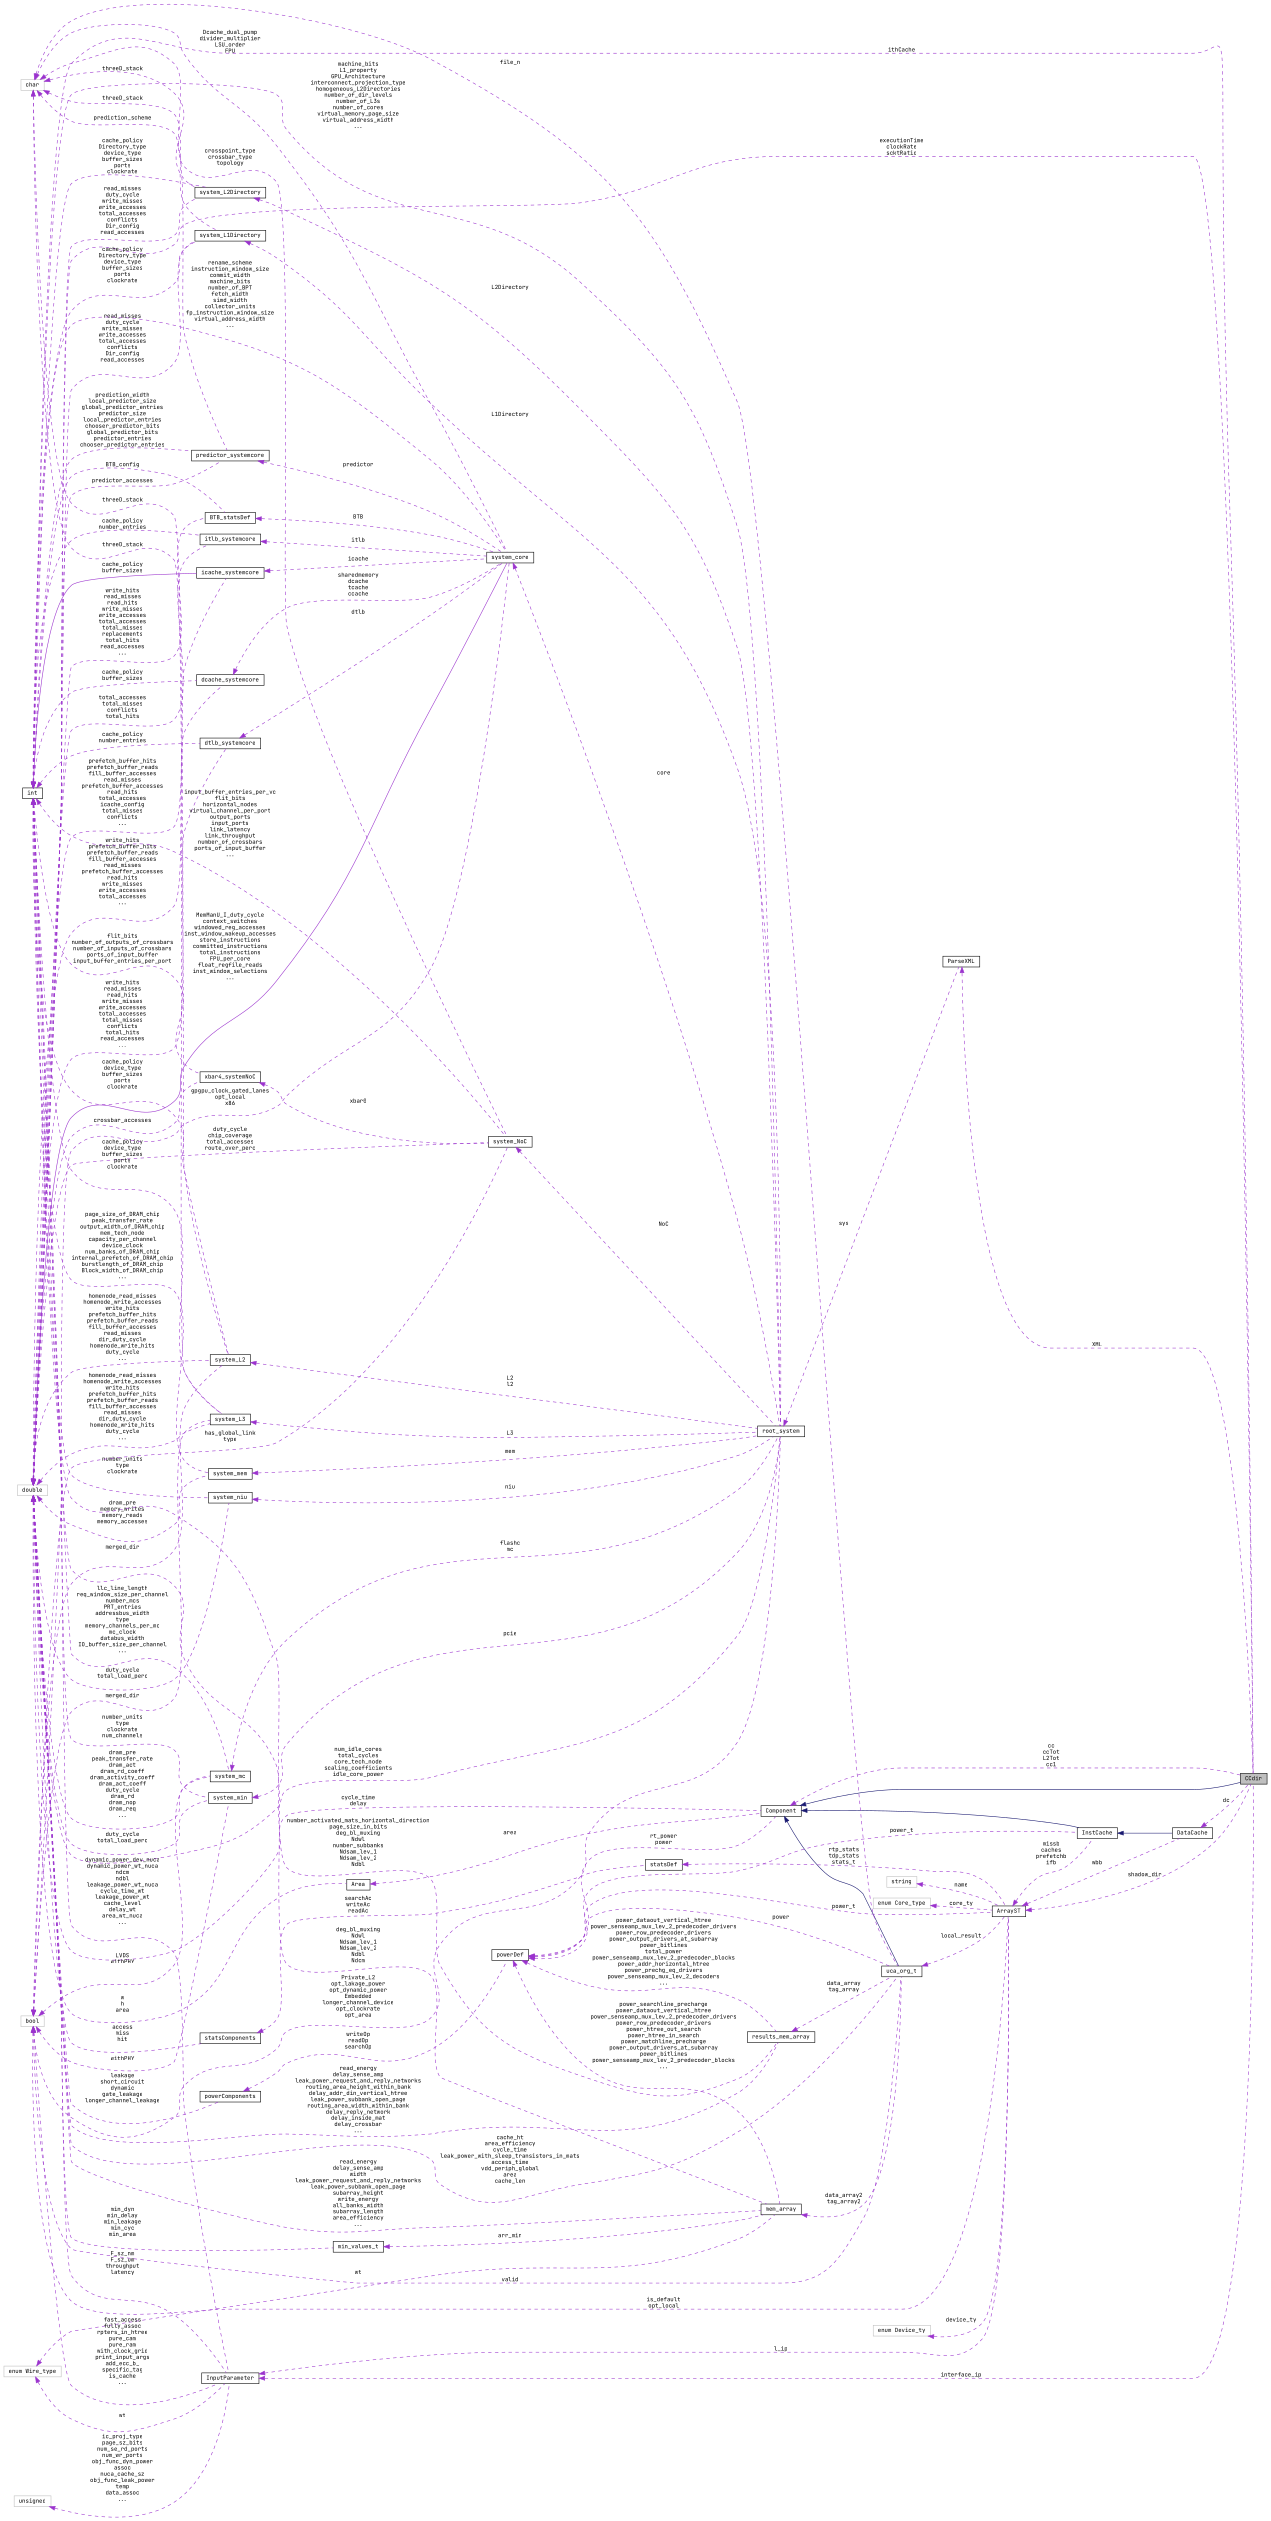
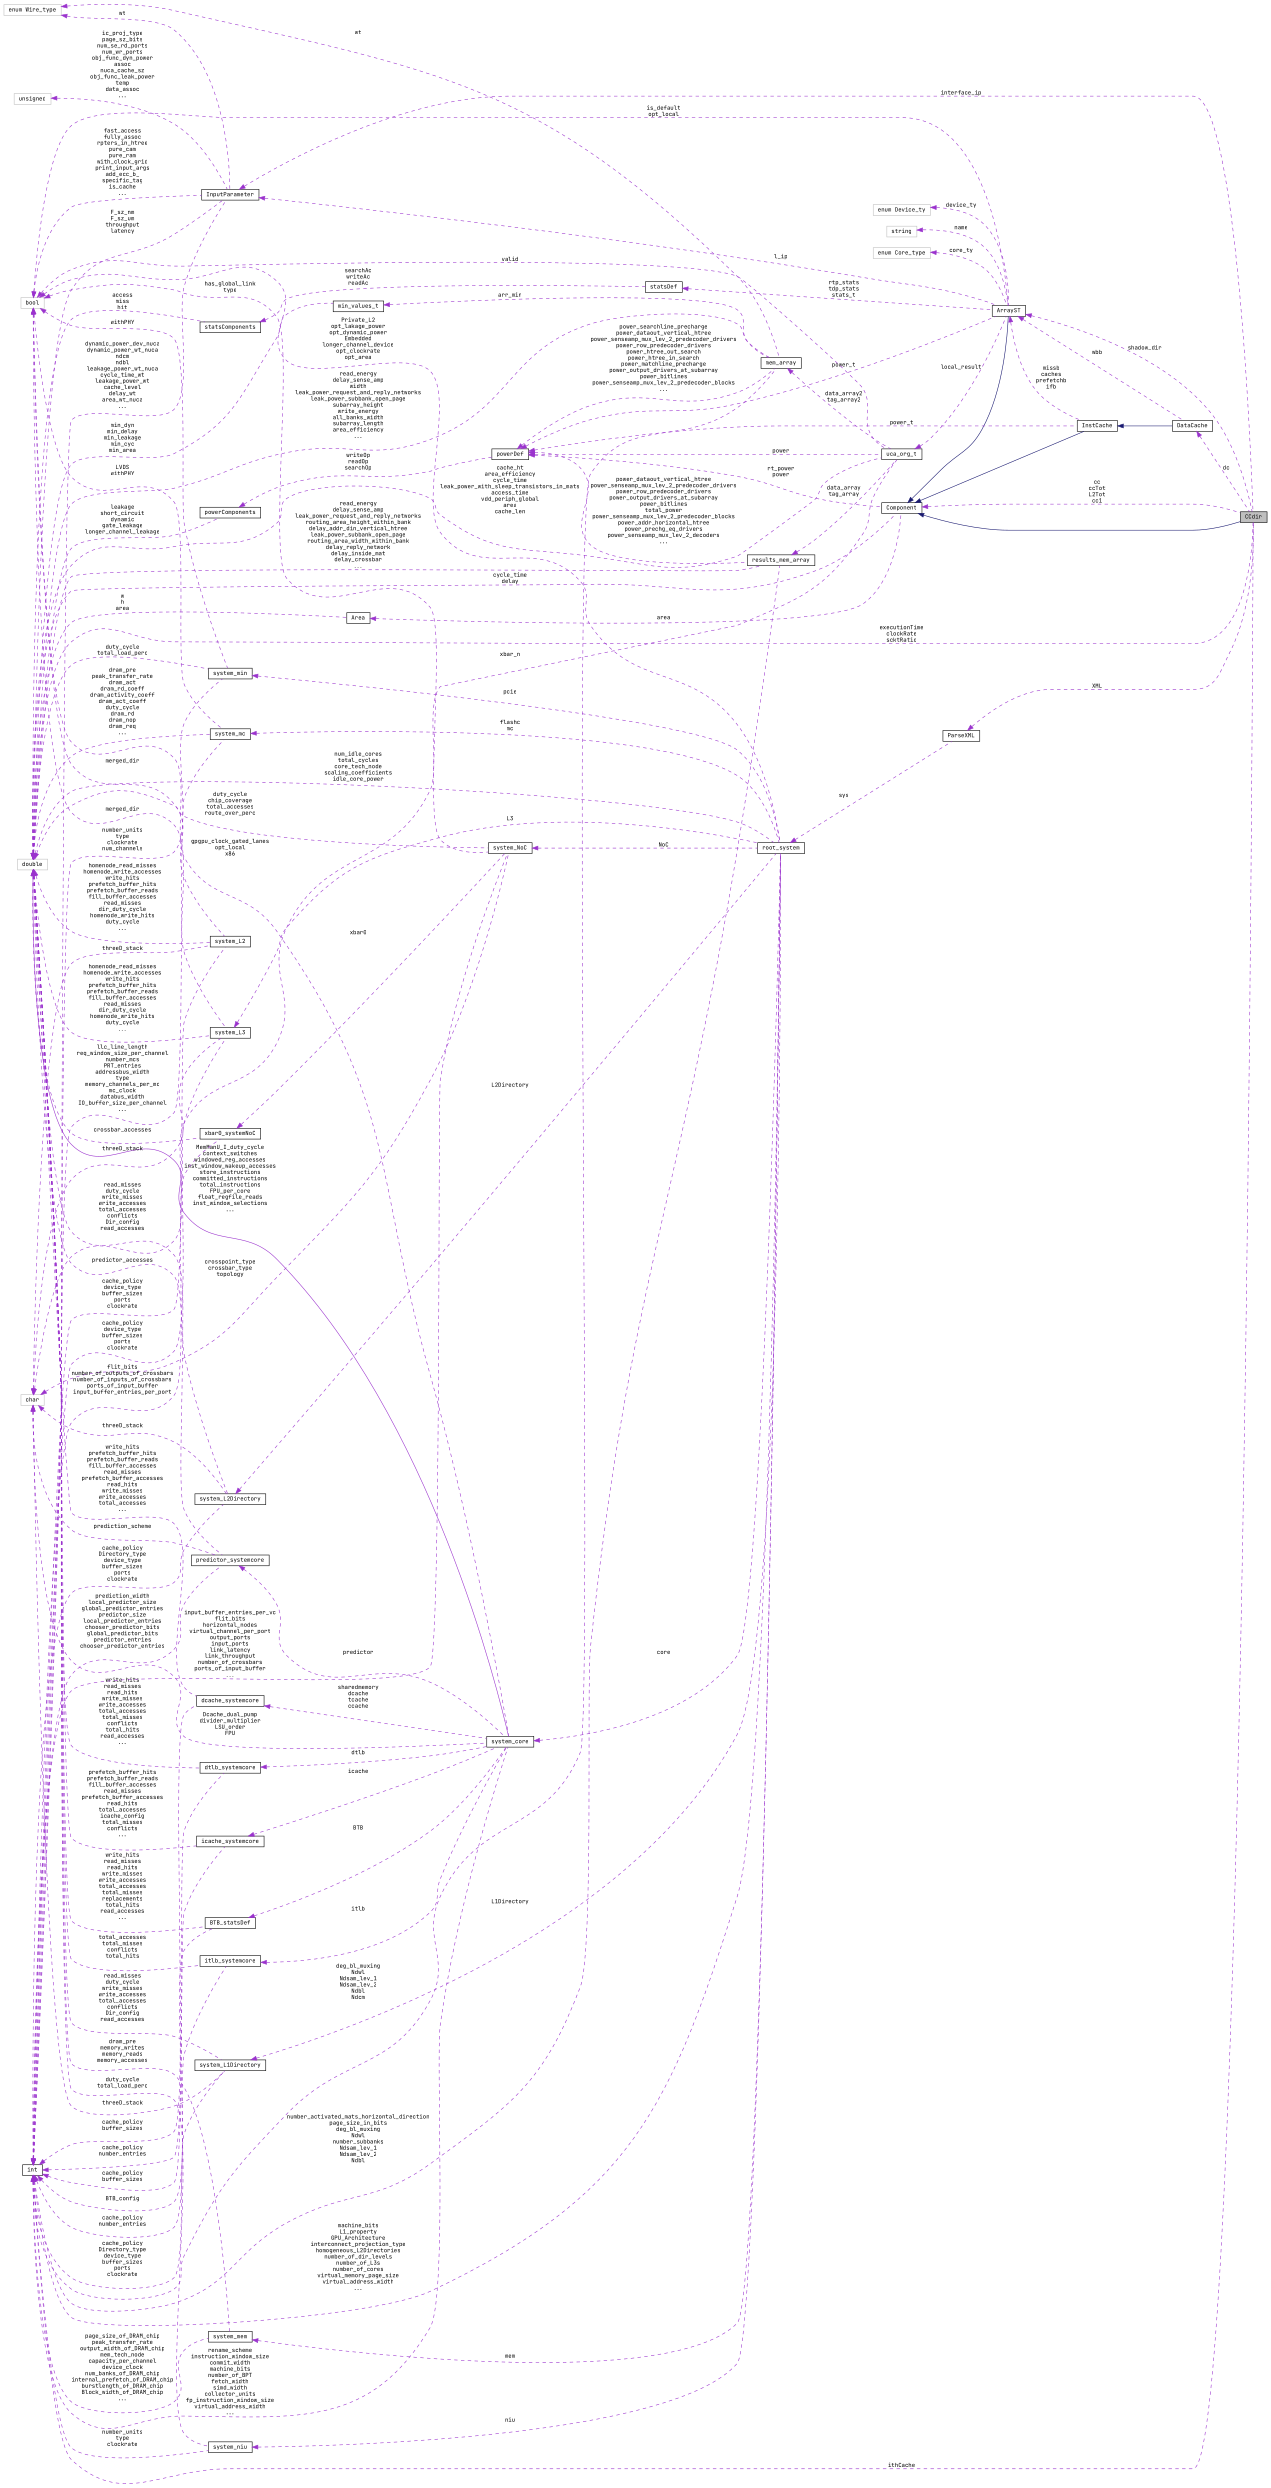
  digraph {
    fontname="JetBrains Mono"
    rankdir=LR
    node [color=black fontname="JetBrains Mono" fontsize=10 shape=record]
    edge [color=darkorchid3 dir=back fontname="JetBrains Mono" fontsize=10 labelfontname=FreeSans labelfontsize=10 style=dashed]
    n1 [fillcolor=grey75 fontcolor=black height=0.2 label=CCdir style=filled width=0.4]
    n2 [height=0.2 label=Component width=0.4]
    n3 [height=0.2 label=ArrayST width=0.4]
    n4 [height=0.2 label=InstCache width=0.4]
    n5 [height=0.2 label=DataCache width=0.4]
    n6 [color=grey75 height=0.2 label=double width=0.4]
    n7 [height=0.2 label=powerComponents width=0.4]
    n8 [height=0.2 label=Area width=0.4]
    n9 [height=0.2 label=uca_org_t width=0.4]
    n10 [height=0.2 label=mem_array width=0.4]
    n11 [height=0.2 label=min_values_t width=0.4]
    n12 [height=0.2 label=results_mem_array width=0.4]
    n13 [height=0.2 label=statsComponents width=0.4]
    n14 [height=0.2 label=InputParameter width=0.4]
    n15 [height=0.2 label=root_system width=0.4]
    n16 [height=0.2 label=system_L2 width=0.4]
    n17 [height=0.2 label=system_L3 width=0.4]
    n18 [height=0.2 label=system_L2Directory width=0.4]
    n19 [height=0.2 label=system_mc width=0.4]
    n20 [height=0.2 label=system_mem width=0.4]
    n21 [height=0.2 label=system_L1Directory width=0.4]
    n22 [height=0.2 label=system_niu width=0.4]
    n23 [height=0.2 label=system_core width=0.4]
    n24 [height=0.2 label=predictor_systemcore width=0.4]
    n25 [height=0.2 label=BTB_statsDef width=0.4]
    n26 [height=0.2 label=itlb_systemcore width=0.4]
    n27 [height=0.2 label=icache_systemcore width=0.4]
    n28 [height=0.2 label=dcache_systemcore width=0.4]
    n29 [height=0.2 label=dtlb_systemcore width=0.4]
    n30 [height=0.2 label=system_NoC width=0.4]
-   n31 [height=0.2 label=xbar4_systemNoC width=0.4]
+   n31 [height=0.2 label=xbar0_systemNoC width=0.4]
    n32 [height=0.2 label=system_min width=0.4]
    n33 [height=0.2 label=powerDef width=0.4]
    n34 [height=0.2 label=statsDef width=0.4]
    n35 [height=0.2 label=ParseXML width=0.4]
    n36 [color=grey75 height=0.2 label="enum Device_ty" width=0.4]
    n37 [color=grey75 height=0.2 label=char width=0.4]
    n38 [height=0.2 label=int width=0.4]
    n39 [color=grey75 height=0.2 label="enum Wire_type" width=0.4]
    n40 [color=grey75 height=0.2 label=bool width=0.4]
    n41 [color=grey75 height=0.2 label=string width=0.4]
    n42 [color=grey75 height=0.2 label=unsigned width=0.4]
    n43 [color=grey75 height=0.2 label="enum Core_type" width=0.4]
    n2 -> n1 [color=midnightblue style=solid]
    n2 -> n1 [label="cc\nccTot\nL2Tot\ncc1"]
-   n2 -> n9 [color=midnightblue style=solid]
+   n2 -> n3 [color=midnightblue style=solid]
    n2 -> n4 [color=midnightblue style=solid]
    n3 -> n1 [label=shadow_dir]
    n3 -> n4 [label="missb\ncaches\nprefetchb\nifb"]
    n3 -> n5 [label=wbb]
    n4 -> n5 [color=midnightblue style=solid]
    n5 -> n1 [label=dc]
    n6 -> n1 [label="executionTime\nclockRate\nscktRatio"]
    n6 -> n2 [label="cycle_time\ndelay"]
    n6 -> n7 [label="leakage\nshort_circuit\ndynamic\ngate_leakage\nlonger_channel_leakage"]
    n6 -> n8 [label="w\nh\narea"]
    n6 -> n9 [label="cache_ht\narea_efficiency\ncycle_time\nleak_power_with_sleep_transistors_in_mats\naccess_time\nvdd_periph_global\narea\ncache_len"]
    n6 -> n10 [label="read_energy\ndelay_sense_amp\nwidth\nleak_power_request_and_reply_networks\nleak_power_subbank_open_page\nsubarray_height\nwrite_energy\nall_banks_width\nsubarray_length\narea_efficiency\n..."]
    n6 -> n11 [label="min_dyn\nmin_delay\nmin_leakage\nmin_cyc\nmin_area"]
    n6 -> n12 [label="read_energy\ndelay_sense_amp\nleak_power_request_and_reply_networks\nrouting_area_height_within_bank\ndelay_addr_din_vertical_htree\nleak_power_subbank_open_page\nrouting_area_width_within_bank\ndelay_reply_network\ndelay_inside_mat\ndelay_crossbar\n..."]
    n6 -> n13 [label="access\nmiss\nhit"]
    n6 -> n14 [label="F_sz_nm\nF_sz_um\nthroughput\nlatency"]
    n6 -> n15 [label="num_idle_cores\ntotal_cycles\ncore_tech_node\nscaling_coefficients\nidle_core_power"]
    n6 -> n16 [label="homenode_read_misses\nhomenode_write_accesses\nwrite_hits\nprefetch_buffer_hits\nprefetch_buffer_reads\nfill_buffer_accesses\nread_misses\ndir_duty_cycle\nhomenode_write_hits\nduty_cycle\n..."]
    n6 -> n17 [label="homenode_read_misses\nhomenode_write_accesses\nwrite_hits\nprefetch_buffer_hits\nprefetch_buffer_reads\nfill_buffer_accesses\nread_misses\ndir_duty_cycle\nhomenode_write_hits\nduty_cycle\n..."]
    n6 -> n18 [label="read_misses\nduty_cycle\nwrite_misses\nwrite_accesses\ntotal_accesses\nconflicts\nDir_config\nread_accesses"]
    n6 -> n19 [label="dram_pre\npeak_transfer_rate\ndram_act\ndram_rd_coeff\ndram_activity_coeff\ndram_act_coeff\nduty_cycle\ndram_rd\ndram_nop\ndram_req\n..."]
    n6 -> n20 [label="dram_pre\nmemory_writes\nmemory_reads\nmemory_accesses"]
    n6 -> n21 [label="read_misses\nduty_cycle\nwrite_misses\nwrite_accesses\ntotal_accesses\nconflicts\nDir_config\nread_accesses"]
    n6 -> n22 [label="duty_cycle\ntotal_load_perc"]
    n6 -> n23 [label="MemManU_I_duty_cycle\ncontext_switches\nwindowed_reg_accesses\ninst_window_wakeup_accesses\nstore_instructions\ncommitted_instructions\ntotal_instructions\nFPU_per_core\nfloat_regfile_reads\ninst_window_selections\n..." style=solid]
    n6 -> n24 [label=predictor_accesses]
    n6 -> n25 [label="write_hits\nread_misses\nread_hits\nwrite_misses\nwrite_accesses\ntotal_accesses\ntotal_misses\nreplacements\ntotal_hits\nread_accesses\n..."]
    n6 -> n26 [label="total_accesses\ntotal_misses\nconflicts\ntotal_hits"]
    n6 -> n27 [label="prefetch_buffer_hits\nprefetch_buffer_reads\nfill_buffer_accesses\nread_misses\nprefetch_buffer_accesses\nread_hits\ntotal_accesses\nicache_config\ntotal_misses\nconflicts\n..."]
    n6 -> n28 [label="write_hits\nprefetch_buffer_hits\nprefetch_buffer_reads\nfill_buffer_accesses\nread_misses\nprefetch_buffer_accesses\nread_hits\nwrite_misses\nwrite_accesses\ntotal_accesses\n..."]
    n6 -> n29 [label="write_hits\nread_misses\nread_hits\nwrite_misses\nwrite_accesses\ntotal_accesses\ntotal_misses\nconflicts\ntotal_hits\nread_accesses\n..."]
    n6 -> n30 [label="duty_cycle\nchip_coverage\ntotal_accesses\nroute_over_perc"]
    n6 -> n31 [label=crossbar_accesses]
    n6 -> n32 [label="duty_cycle\ntotal_load_perc"]
    n7 -> n33 [label="writeOp\nreadOp\nsearchOp"]
    n8 -> n2 [label=area]
    n9 -> n3 [label=local_result]
    n10 -> n9 [label="data_array2\ntag_array2"]
    n11 -> n10 [label=arr_min]
    n12 -> n9 [label="data_array\ntag_array"]
    n13 -> n34 [label="searchAc\nwriteAc\nreadAc"]
    n14 -> n1 [label=interface_ip]
    n14 -> n3 [label=l_ip]
    n15 -> n35 [label=sys]
-   n16 -> n15 [label="L2\nl2"]
    n17 -> n15 [label=L3]
    n18 -> n15 [label=L2Directory]
    n19 -> n15 [label="flashc\nmc"]
    n20 -> n15 [label=mem]
    n21 -> n15 [label=L1Directory]
    n22 -> n15 [label=niu]
    n23 -> n15 [label=core]
    n24 -> n23 [label=predictor]
    n25 -> n23 [label=BTB]
    n26 -> n23 [label=itlb]
    n27 -> n23 [label=icache]
    n28 -> n23 [label="sharedmemory\ndcache\ntcache\nccache"]
    n29 -> n23 [label=dtlb]
    n30 -> n15 [label=NoC]
    n31 -> n30 [label=xbar0]
    n32 -> n15 [label=pcie]
    n33 -> n2 [label="rt_power\npower"]
    n33 -> n3 [label=power_t]
    n33 -> n4 [label=power_t]
    n33 -> n9 [label=power]
    n33 -> n10 [label="power_searchline_precharge\npower_dataout_vertical_htree\npower_senseamp_mux_lev_2_predecoder_drivers\npower_row_predecoder_drivers\npower_htree_out_search\npower_htree_in_search\npower_matchline_precharge\npower_output_drivers_at_subarray\npower_bitlines\npower_senseamp_mux_lev_2_predecoder_blocks\n..."]
    n33 -> n12 [label="power_dataout_vertical_htree\npower_senseamp_mux_lev_2_predecoder_drivers\npower_row_predecoder_drivers\npower_output_drivers_at_subarray\npower_bitlines\ntotal_power\npower_senseamp_mux_lev_2_predecoder_blocks\npower_addr_horizontal_htree\npower_prechg_eq_drivers\npower_senseamp_mux_lev_2_decoders\n..."]
    n34 -> n3 [label="rtp_stats\ntdp_stats\nstats_t"]
    n35 -> n1 [label=XML]
    n36 -> n3 [label=device_ty]
-   n37 -> n9 [label=file_n]
+   n37 -> n9 [label=xbar_n]
    n37 -> n16 [label=threeD_stack]
    n37 -> n17 [label=threeD_stack]
    n37 -> n18 [label=threeD_stack]
    n37 -> n21 [label=threeD_stack]
    n37 -> n23 [label="Dcache_dual_pump\ndivider_multiplier\nLSU_order\nFPU"]
    n37 -> n24 [label=prediction_scheme]
    n37 -> n30 [label="crosspoint_type\ncrossbar_type\ntopology"]
    n38 -> n1 [label=ithCache]
    n38 -> n10 [label="deg_bl_muxing\nNdwl\nNdsam_lev_1\nNdsam_lev_2\nNdbl\nNdcm"]
    n38 -> n12 [label="number_activated_mats_horizontal_direction\npage_size_in_bits\ndeg_bl_muxing\nNdwl\nnumber_subbanks\nNdsam_lev_1\nNdsam_lev_2\nNdbl"]
    n38 -> n14 [label="dynamic_power_dev_nuca\ndynamic_power_wt_nuca\nndcm\nndbl\nleakage_power_wt_nuca\ncycle_time_wt\nleakage_power_wt\ncache_level\ndelay_wt\narea_wt_nuca\n..."]
    n38 -> n15 [label="machine_bits\nL1_property\nGPU_Architecture\ninterconnect_projection_type\nhomogeneous_L2Directories\nnumber_of_dir_levels\nnumber_of_L3s\nnumber_of_cores\nvirtual_memory_page_size\nvirtual_address_width\n..."]
    n38 -> n16 [label="cache_policy\ndevice_type\nbuffer_sizes\nports\nclockrate"]
    n38 -> n17 [label="cache_policy\ndevice_type\nbuffer_sizes\nports\nclockrate"]
    n38 -> n18 [label="cache_policy\nDirectory_type\ndevice_type\nbuffer_sizes\nports\nclockrate"]
    n38 -> n19 [label="llc_line_length\nreq_window_size_per_channel\nnumber_mcs\nPRT_entries\naddressbus_width\ntype\nmemory_channels_per_mc\nmc_clock\ndatabus_width\nIO_buffer_size_per_channel\n..."]
    n38 -> n20 [label="page_size_of_DRAM_chip\npeak_transfer_rate\noutput_width_of_DRAM_chip\nmem_tech_node\ncapacity_per_channel\ndevice_clock\nnum_banks_of_DRAM_chip\ninternal_prefetch_of_DRAM_chip\nburstlength_of_DRAM_chip\nBlock_width_of_DRAM_chip\n..."]
    n38 -> n21 [label="cache_policy\nDirectory_type\ndevice_type\nbuffer_sizes\nports\nclockrate"]
    n38 -> n22 [label="number_units\ntype\nclockrate"]
    n38 -> n23 [label="rename_scheme\ninstruction_window_size\ncommit_width\nmachine_bits\nnumber_of_BPT\nfetch_width\nsimd_width\ncollector_units\nfp_instruction_window_size\nvirtual_address_width\n..."]
    n38 -> n24 [label="prediction_width\nlocal_predictor_size\nglobal_predictor_entries\npredictor_size\nlocal_predictor_entries\nchooser_predictor_bits\nglobal_predictor_bits\npredictor_entries\nchooser_predictor_entries"]
    n38 -> n25 [label=BTB_config]
    n38 -> n26 [label="cache_policy\nnumber_entries"]
-   n38 -> n27 [label="cache_policy\nbuffer_sizes" style=solid]
+   n38 -> n27 [label="cache_policy\nbuffer_sizes"]
    n38 -> n28 [label="cache_policy\nbuffer_sizes"]
    n38 -> n29 [label="cache_policy\nnumber_entries"]
    n38 -> n30 [label="input_buffer_entries_per_vc\nflit_bits\nhorizontal_nodes\nvirtual_channel_per_port\noutput_ports\ninput_ports\nlink_latency\nlink_throughput\nnumber_of_crossbars\nports_of_input_buffer\n..."]
    n38 -> n31 [label="flit_bits\nnumber_of_outputs_of_crossbars\nnumber_of_inputs_of_crossbars\nports_of_input_buffer\ninput_buffer_entries_per_port"]
    n38 -> n32 [label="number_units\ntype\nclockrate\nnum_channels"]
    n39 -> n10 [label=wt]
    n39 -> n14 [label=wt]
    n40 -> n3 [label="is_default\nopt_local"]
    n40 -> n9 [label=valid]
    n40 -> n14 [label="fast_access\nfully_assoc\nrpters_in_htree\npure_cam\npure_ram\nwith_clock_grid\nprint_input_args\nadd_ecc_b_\nspecific_tag\nis_cache\n..."]
    n40 -> n15 [label="Private_L2\nopt_lakage_power\nopt_dynamic_power\nEmbedded\nlonger_channel_device\nopt_clockrate\nopt_area"]
    n40 -> n16 [label=merged_dir]
    n40 -> n17 [label=merged_dir]
    n40 -> n19 [label="LVDS\nwithPHY"]
    n40 -> n23 [label="gpgpu_clock_gated_lanes\nopt_local\nx86"]
    n40 -> n30 [label="has_global_link\ntype"]
    n40 -> n32 [label=withPHY]
    n41 -> n3 [label=name]
    n42 -> n14 [label="ic_proj_type\npage_sz_bits\nnum_se_rd_ports\nnum_wr_ports\nobj_func_dyn_power\nassoc\nnuca_cache_sz\nobj_func_leak_power\ntemp\ndata_assoc\n..."]
    n43 -> n3 [label=core_ty]
  }
